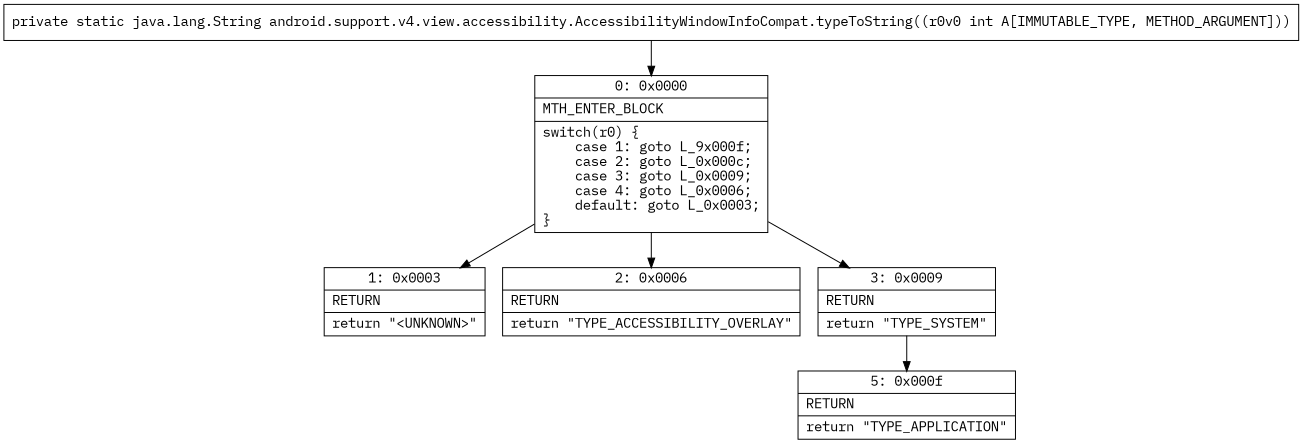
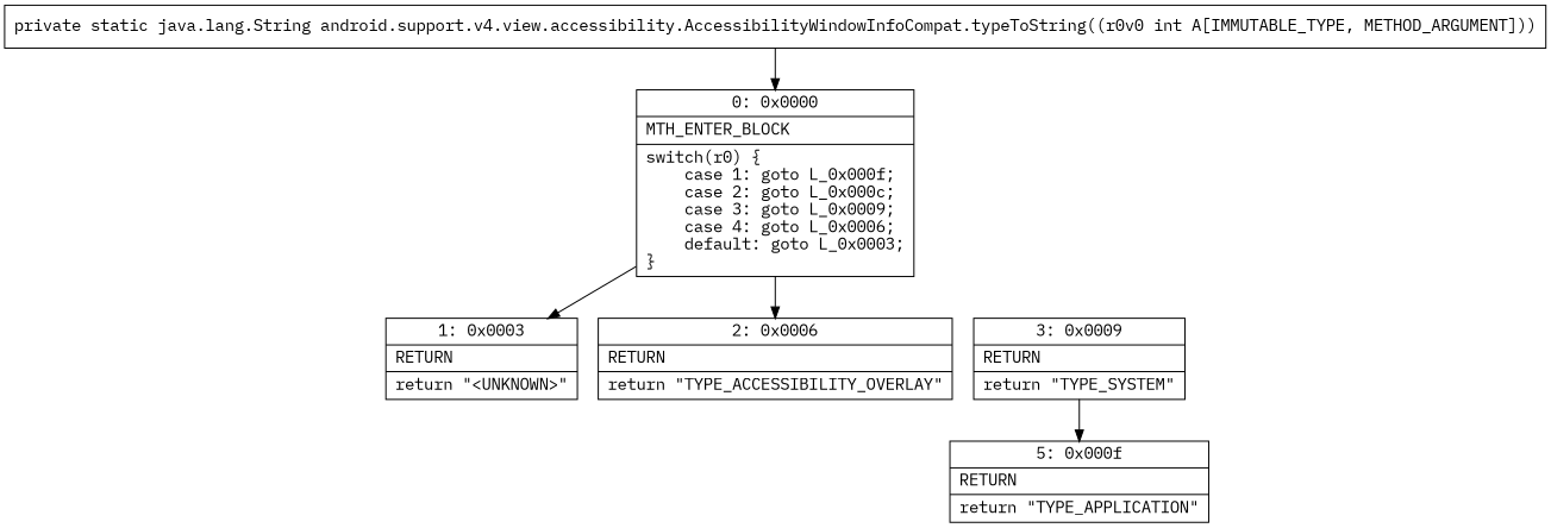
  digraph {
    fontname="IBM Plex Mono"
    node [fontname="IBM Plex Mono" shape=record]
    edge [fontname="IBM Plex Mono"]
-   n1 [label="{0\:\ 0x0000|MTH_ENTER_BLOCK\l|switch(r0) \{\l    case 1: goto L_9x000f;\l    case 2: goto L_0x000c;\l    case 3: goto L_0x0009;\l    case 4: goto L_0x0006;\l    default: goto L_0x0003;\l\}\l}"]
+   n1 [label="{0\:\ 0x0000|MTH_ENTER_BLOCK\l|switch(r0) \{\l    case 1: goto L_0x000f;\l    case 2: goto L_0x000c;\l    case 3: goto L_0x0009;\l    case 4: goto L_0x0006;\l    default: goto L_0x0003;\l\}\l}"]
    n2 [label="{1\:\ 0x0003|RETURN\l|return \"\<UNKNOWN\>\"\l}"]
    n3 [label="{2\:\ 0x0006|RETURN\l|return \"TYPE_ACCESSIBILITY_OVERLAY\"\l}"]
    n4 [label="{3\:\ 0x0009|RETURN\l|return \"TYPE_SYSTEM\"\l}"]
    n5 [label="{5\:\ 0x000f|RETURN\l|return \"TYPE_APPLICATION\"\l}"]
    n6 [label="{private static java.lang.String android.support.v4.view.accessibility.AccessibilityWindowInfoCompat.typeToString((r0v0 int A[IMMUTABLE_TYPE, METHOD_ARGUMENT])) }"]
    n1 -> n2
    n1 -> n3
-   n1 -> n4
    n4 -> n5
    n6 -> n1
  }
